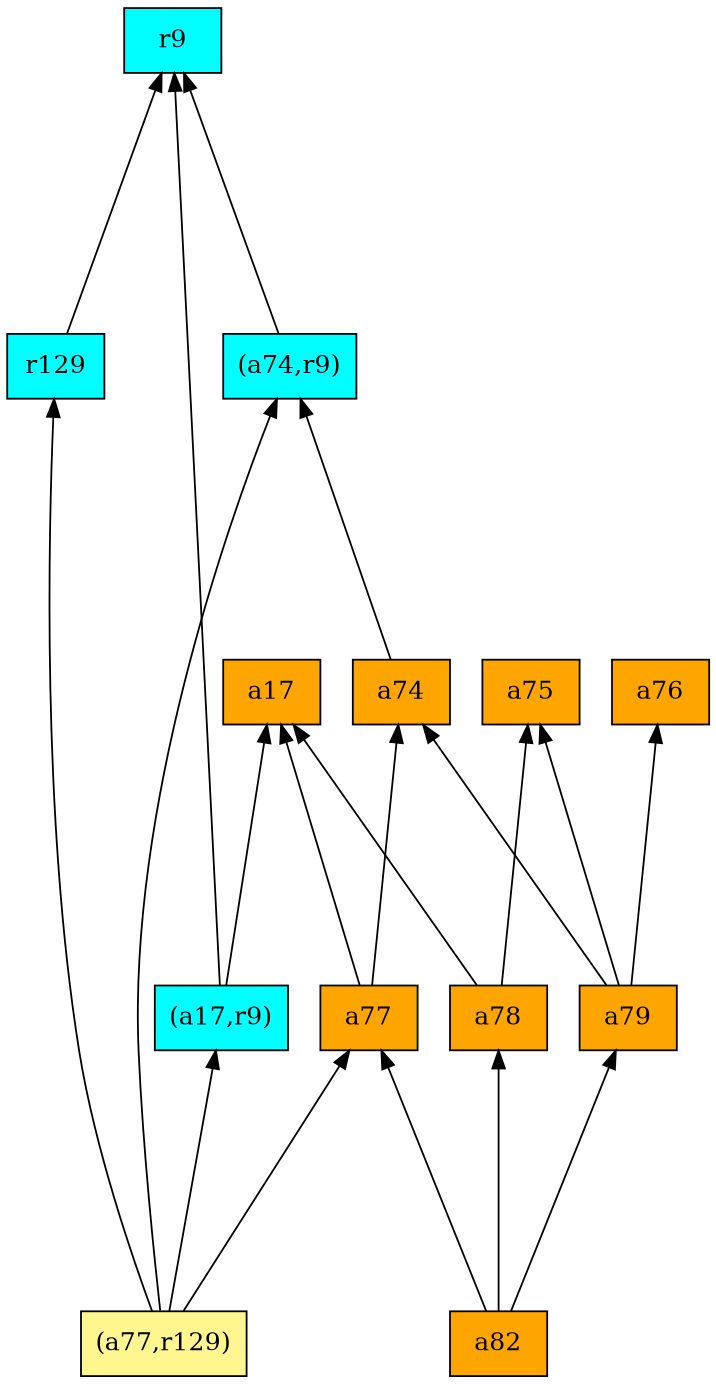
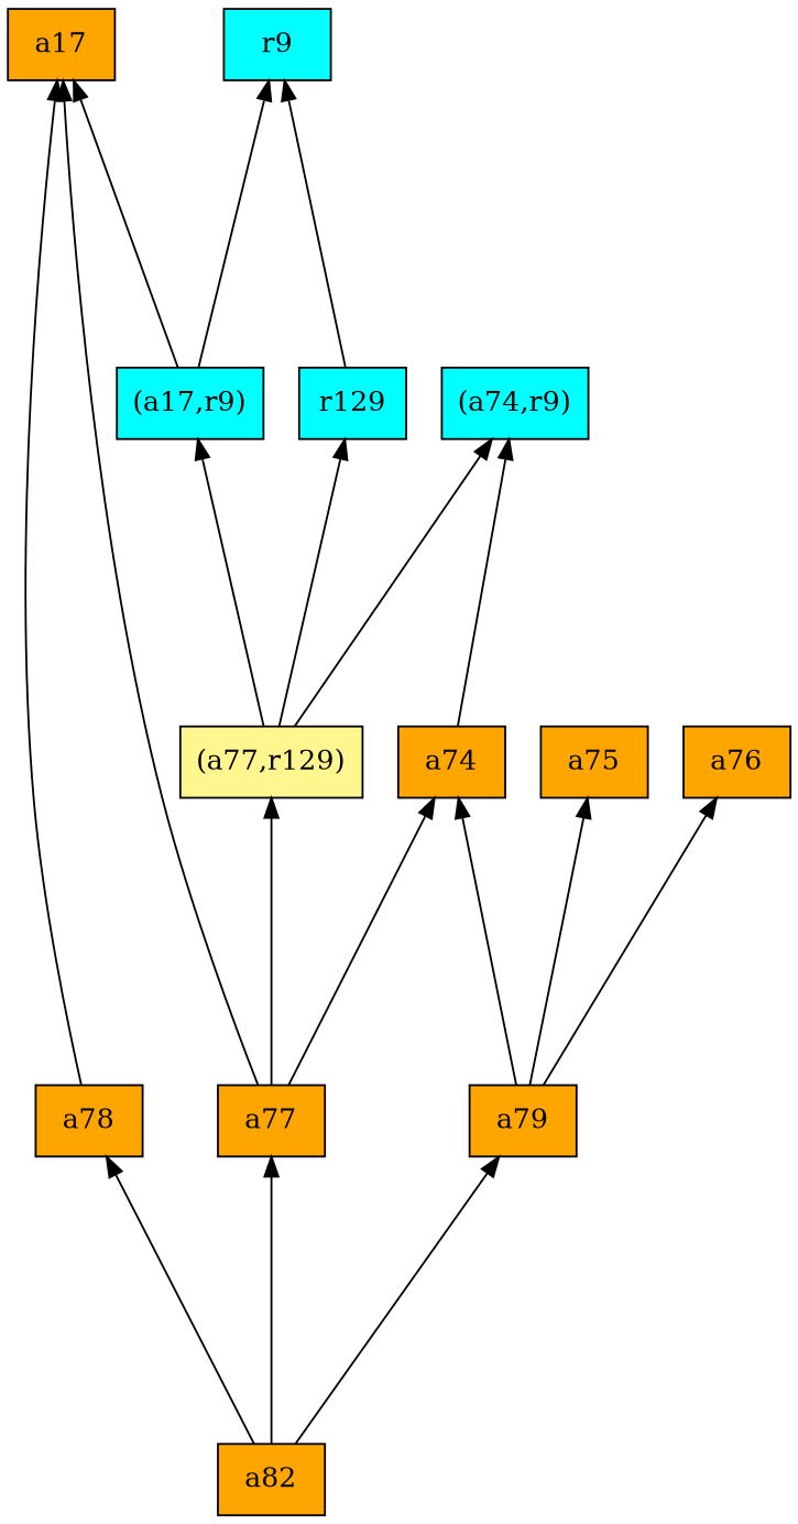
  digraph {
    rankdir=BT
    ranksep=2.0
    node [fillcolor=orange shape=record style=filled]
    n1 [fillcolor=cyan label="{r129}"]
    n2 [fillcolor=cyan label="{r9}"]
    n3 [label="{a82}"]
    n4 [label="{a79}"]
    n5 [label="{a78}"]
    n6 [label="{a77}"]
    n7 [label="{a74}"]
    n8 [label="{a75}"]
    n9 [label="{a76}"]
    n10 [label="{a17}"]
    n11 [fillcolor=cyan label="{(a74,r9)}"]
    n12 [fillcolor=cyan label="{(a17,r9)}"]
    n13 [fillcolor=khaki1 label="{(a77,r129)}"]
    n1 -> n2
    n3 -> n4
    n3 -> n5
    n3 -> n6
    n4 -> n7
    n4 -> n8
    n4 -> n9
-   n5 -> n8
    n5 -> n10
    n6 -> n7
    n6 -> n10
    n7 -> n11
-   n11 -> n2
    n12 -> n2
    n12 -> n10
    n13 -> n1
-   n13 -> n6
+   n6 -> n13
    n13 -> n11
    n13 -> n12
  }
